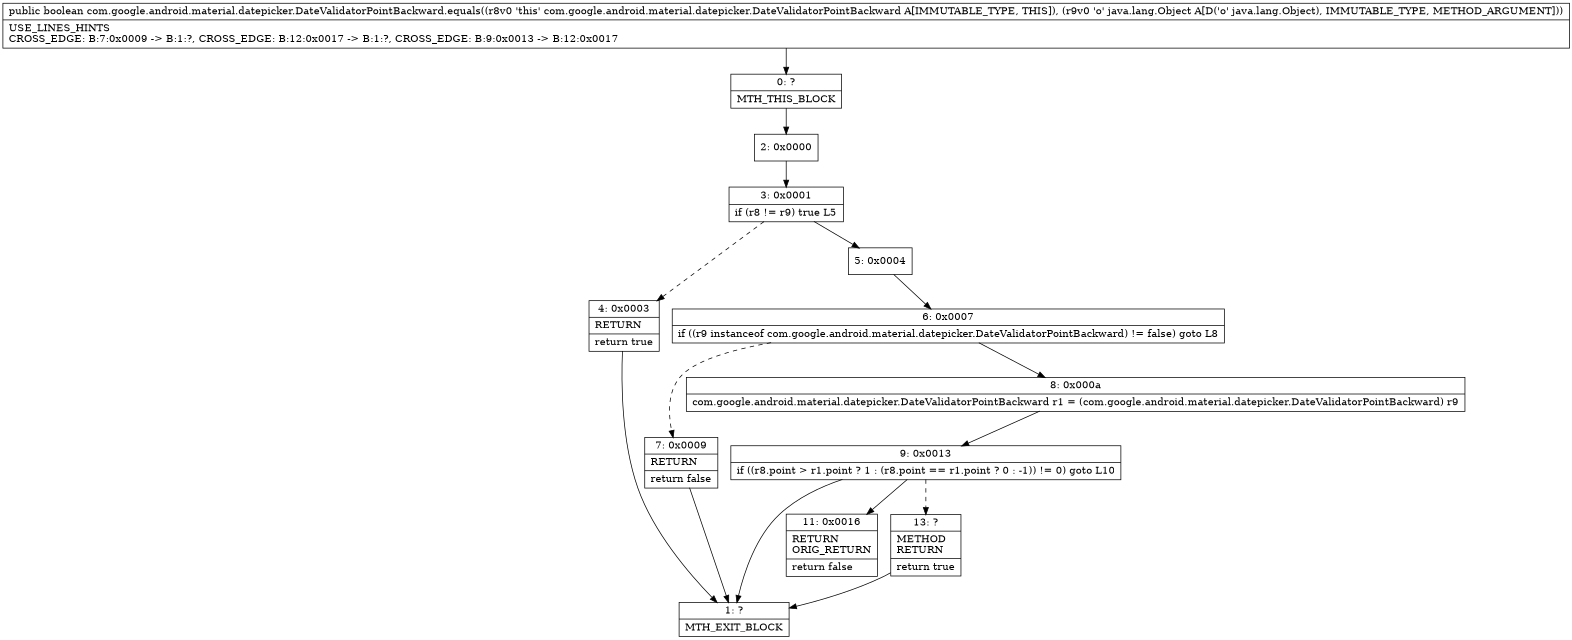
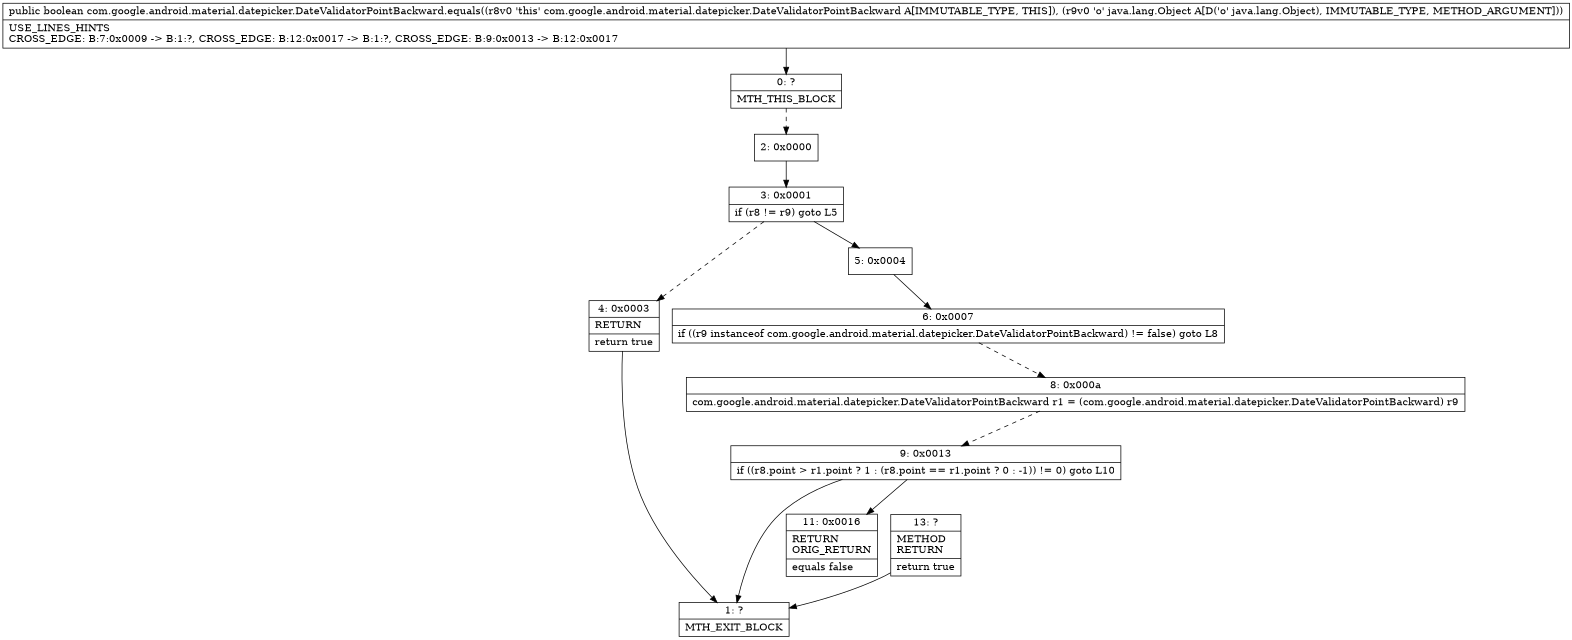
  digraph {
    node [shape=record]
    n1 [label="{0\:\ ?|MTH_THIS_BLOCK\l}"]
    n2 [label="{2\:\ 0x0000}"]
-   n3 [label="{3\:\ 0x0001|if (r8 != r9) true L5\l}"]
+   n3 [label="{3\:\ 0x0001|if (r8 != r9) goto L5\l}"]
    n4 [label="{4\:\ 0x0003|RETURN\l|return true\l}"]
    n5 [label="{5\:\ 0x0004}"]
    n6 [label="{1\:\ ?|MTH_EXIT_BLOCK\l}"]
    n7 [label="{6\:\ 0x0007|if ((r9 instanceof com.google.android.material.datepicker.DateValidatorPointBackward) != false) goto L8\l}"]
-   n8 [label="{7\:\ 0x0009|RETURN\l|return false\l}"]
    n9 [label="{8\:\ 0x000a|com.google.android.material.datepicker.DateValidatorPointBackward r1 = (com.google.android.material.datepicker.DateValidatorPointBackward) r9\l}"]
    n10 [label="{9\:\ 0x0013|if ((r8.point \> r1.point ? 1 : (r8.point == r1.point ? 0 : \-1)) != 0) goto L10\l}"]
-   n11 [label="{11\:\ 0x0016|RETURN\lORIG_RETURN\l|return false\l}"]
+   n11 [label="{11\:\ 0x0016|RETURN\lORIG_RETURN\l|equals false\l}"]
    n12 [label="{13\:\ ?|METHOD\lRETURN\l|return true\l}"]
    n13 [label="{public boolean com.google.android.material.datepicker.DateValidatorPointBackward.equals((r8v0 'this' com.google.android.material.datepicker.DateValidatorPointBackward A[IMMUTABLE_TYPE, THIS]), (r9v0 'o' java.lang.Object A[D('o' java.lang.Object), IMMUTABLE_TYPE, METHOD_ARGUMENT]))  | USE_LINES_HINTS\lCROSS_EDGE: B:7:0x0009 \-\> B:1:?, CROSS_EDGE: B:12:0x0017 \-\> B:1:?, CROSS_EDGE: B:9:0x0013 \-\> B:12:0x0017\l}"]
-   n1 -> n2
+   n1 -> n2 [style=dashed]
    n2 -> n3
    n3 -> n4 [style=dashed]
    n3 -> n5
    n4 -> n6
    n5 -> n7
-   n7 -> n8 [style=dashed]
-   n7 -> n9
-   n8 -> n6
-   n9 -> n10
+   n7 -> n9 [style=dashed]
+   n9 -> n10 [style=dashed]
    n10 -> n6
    n10 -> n11
-   n10 -> n12 [style=dashed]
    n12 -> n6
    n13 -> n1
  }
